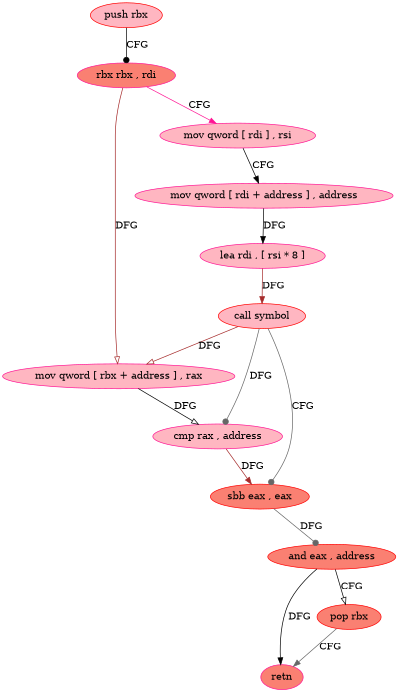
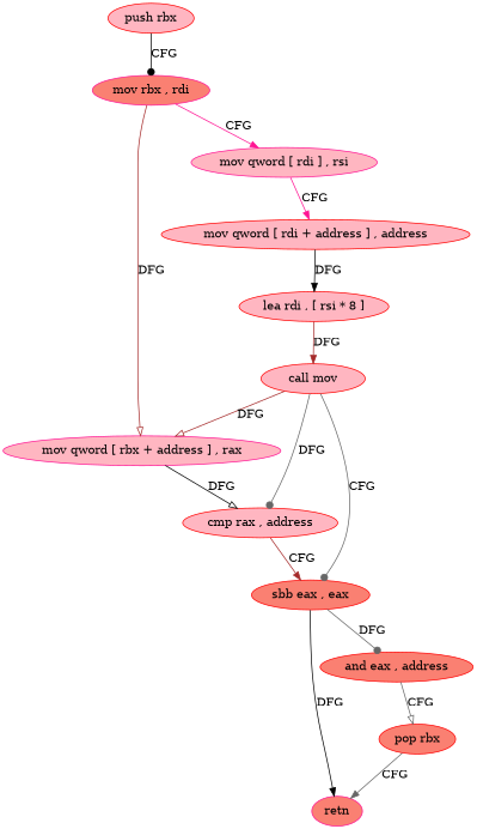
  digraph {
    fontname="DejaVu Serif"
    node [color=red fillcolor=lightpink fontname="DejaVu Serif" style=filled]
    edge [arrowhead=normal color=gray40 fontname="DejaVu Serif"]
    n1 [label="push rbx"]
-   n2 [color=deeppink fillcolor=salmon label="rbx rbx , rdi"]
+   n2 [color=deeppink fillcolor=salmon label="mov rbx , rdi"]
    n3 [color=deeppink label="mov qword [ rdi ] , rsi"]
    n4 [color=deeppink label="mov qword [ rbx + address ] , rax"]
-   n5 [color=deeppink label="mov qword [ rdi + address ] , address"]
-   n6 [color=deeppink label="cmp rax , address"]
-   n7 [color=deeppink label="lea rdi , [ rsi * 8 ]"]
-   n8 [label="call symbol"]
+   n5 [label="mov qword [ rdi + address ] , address"]
+   n6 [label="cmp rax , address"]
+   n7 [label="lea rdi , [ rsi * 8 ]"]
+   n8 [label="call mov"]
    n9 [fillcolor=salmon label="sbb eax , eax"]
    n10 [fillcolor=salmon label="and eax , address"]
    n11 [fillcolor=salmon label="pop rbx"]
    n12 [color=deeppink fillcolor=salmon label=retn]
    n1 -> n2 [arrowhead=dot color=black label=CFG]
    n2 -> n3 [color=deeppink label=CFG]
    n2 -> n4 [arrowhead=onormal color=brown label=DFG]
-   n3 -> n5 [color=black label=CFG]
+   n3 -> n5 [color=deeppink label=CFG]
    n4 -> n6 [arrowhead=onormal color=black label=DFG]
    n5 -> n7 [color=black label=DFG]
-   n6 -> n9 [color=brown label=DFG]
+   n6 -> n9 [color=brown label=CFG]
    n7 -> n8 [color=brown label=DFG]
    n8 -> n4 [arrowhead=onormal color=brown label=DFG]
    n8 -> n6 [arrowhead=dot label=DFG]
    n8 -> n9 [arrowhead=dot label=CFG]
    n9 -> n10 [arrowhead=dot label=DFG]
-   n10 -> n11 [arrowhead=onormal color=black label=CFG]
-   n10 -> n12 [color=black label=DFG]
+   n10 -> n11 [arrowhead=onormal label=CFG]
+   n9 -> n12 [color=black label=DFG]
    n11 -> n12 [label=CFG]
  }
